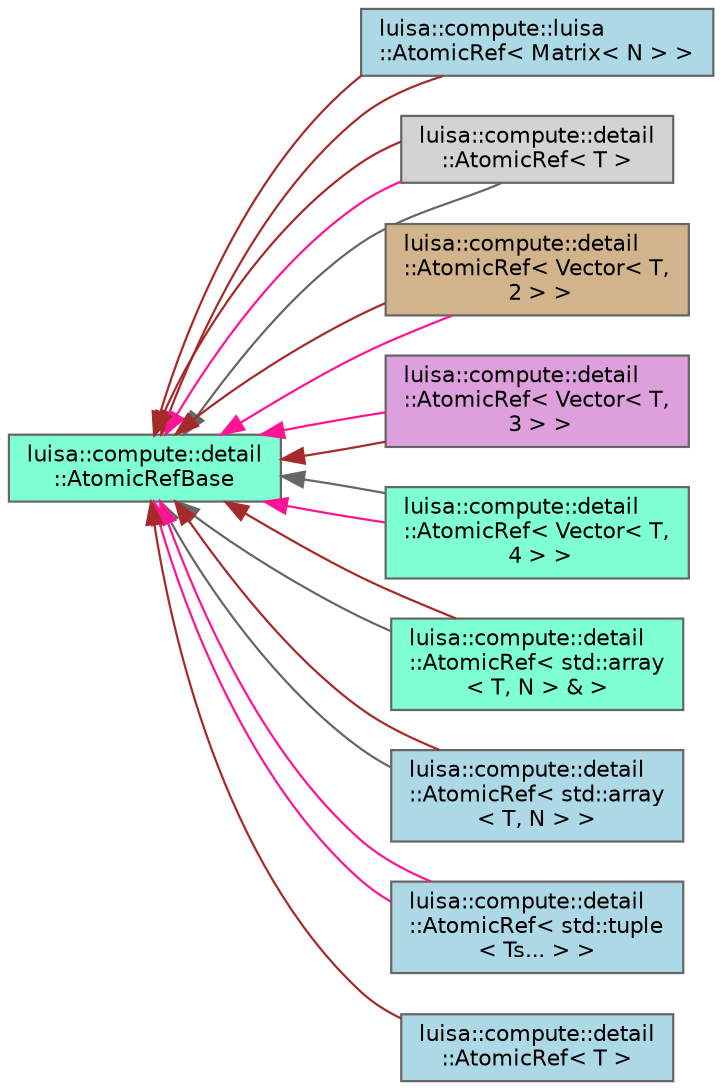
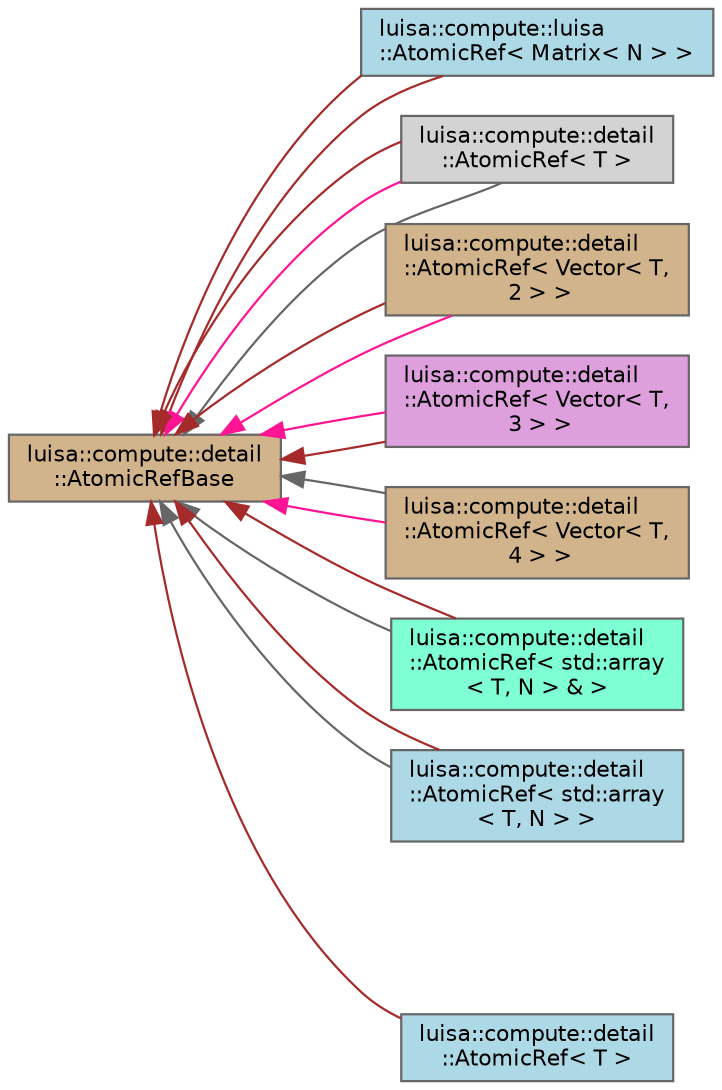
  digraph {
    rankdir=LR
    node [color=gray40 fillcolor=lightblue fontname=Helvetica fontsize=10 shape=box style=filled]
    edge [color=brown dir=back fontname=Helvetica fontsize=10 labelfontname=Helvetica labelfontsize=10 style=solid]
-   n1 [fillcolor=aquamarine fontcolor=black height=0.2 label="luisa::compute::detail\l::AtomicRefBase" width=0.4]
+   n1 [fillcolor=tan fontcolor=black height=0.2 label="luisa::compute::detail\l::AtomicRefBase" width=0.4]
    n2 [height=0.2 label="luisa::compute::luisa\l::AtomicRef\< Matrix\< N \> \>" width=0.4]
    n3 [fillcolor=lightgrey height=0.2 label="luisa::compute::detail\l::AtomicRef\< T \>" width=0.4]
    n4 [fillcolor=tan height=0.2 label="luisa::compute::detail\l::AtomicRef\< Vector\< T,\l 2 \> \>" width=0.4]
    n5 [fillcolor=plum height=0.2 label="luisa::compute::detail\l::AtomicRef\< Vector\< T,\l 3 \> \>" width=0.4]
-   n6 [fillcolor=aquamarine height=0.2 label="luisa::compute::detail\l::AtomicRef\< Vector\< T,\l 4 \> \>" width=0.4]
+   n6 [fillcolor=tan height=0.2 label="luisa::compute::detail\l::AtomicRef\< Vector\< T,\l 4 \> \>" width=0.4]
    n7 [fillcolor=aquamarine height=0.2 label="luisa::compute::detail\l::AtomicRef\< std::array\l\< T, N \> & \>" width=0.4]
    n8 [height=0.2 label="luisa::compute::detail\l::AtomicRef\< std::array\l\< T, N \> \>" width=0.4]
-   n9 [height=0.2 label="luisa::compute::detail\l::AtomicRef\< std::tuple\l\< Ts... \> \>" width=0.4]
    n10 [height=0.2 label="luisa::compute::detail\l::AtomicRef\< T \>" width=0.4]
    n1 -> n2
    n1 -> n2
    n1 -> n3 [color=gray40]
    n1 -> n3 [color=deeppink]
    n1 -> n3
    n1 -> n4 [color=deeppink]
    n1 -> n4
    n1 -> n5
    n1 -> n5 [color=deeppink]
    n1 -> n6 [color=deeppink]
    n1 -> n6 [color=gray40]
    n1 -> n7 [color=gray40]
    n1 -> n7
    n1 -> n8 [color=gray40]
    n1 -> n8
-   n1 -> n9 [color=deeppink]
-   n1 -> n9 [color=deeppink]
    n1 -> n10
  }
